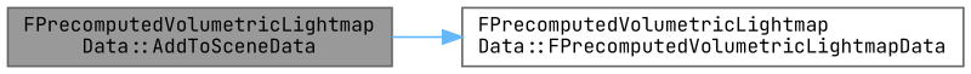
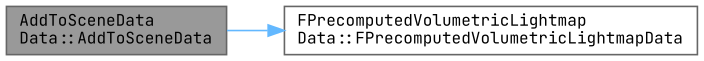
  digraph {
    rankdir=LR
    fontname="JetBrains Mono"
    node [fontname="JetBrains Mono" fontsize=10 shape=box style=filled]
-   n1 [color=gray40 fillcolor=grey60 fontcolor=black height=0.2 label="FPrecomputedVolumetricLightmap\lData::AddToSceneData" width=0.4]
+   n1 [color=gray40 fillcolor=grey60 fontcolor=black height=0.2 label="AddToSceneData\lData::AddToSceneData" width=0.4]
    n2 [color=grey40 fillcolor=white height=0.2 label="FPrecomputedVolumetricLightmap\lData::FPrecomputedVolumetricLightmapData" width=0.4]
    n1 -> n2 [color=steelblue1 fontname="JetBrains Mono" fontsize=10 labelfontname=Helvetica labelfontsize=10 style=solid]
  }
